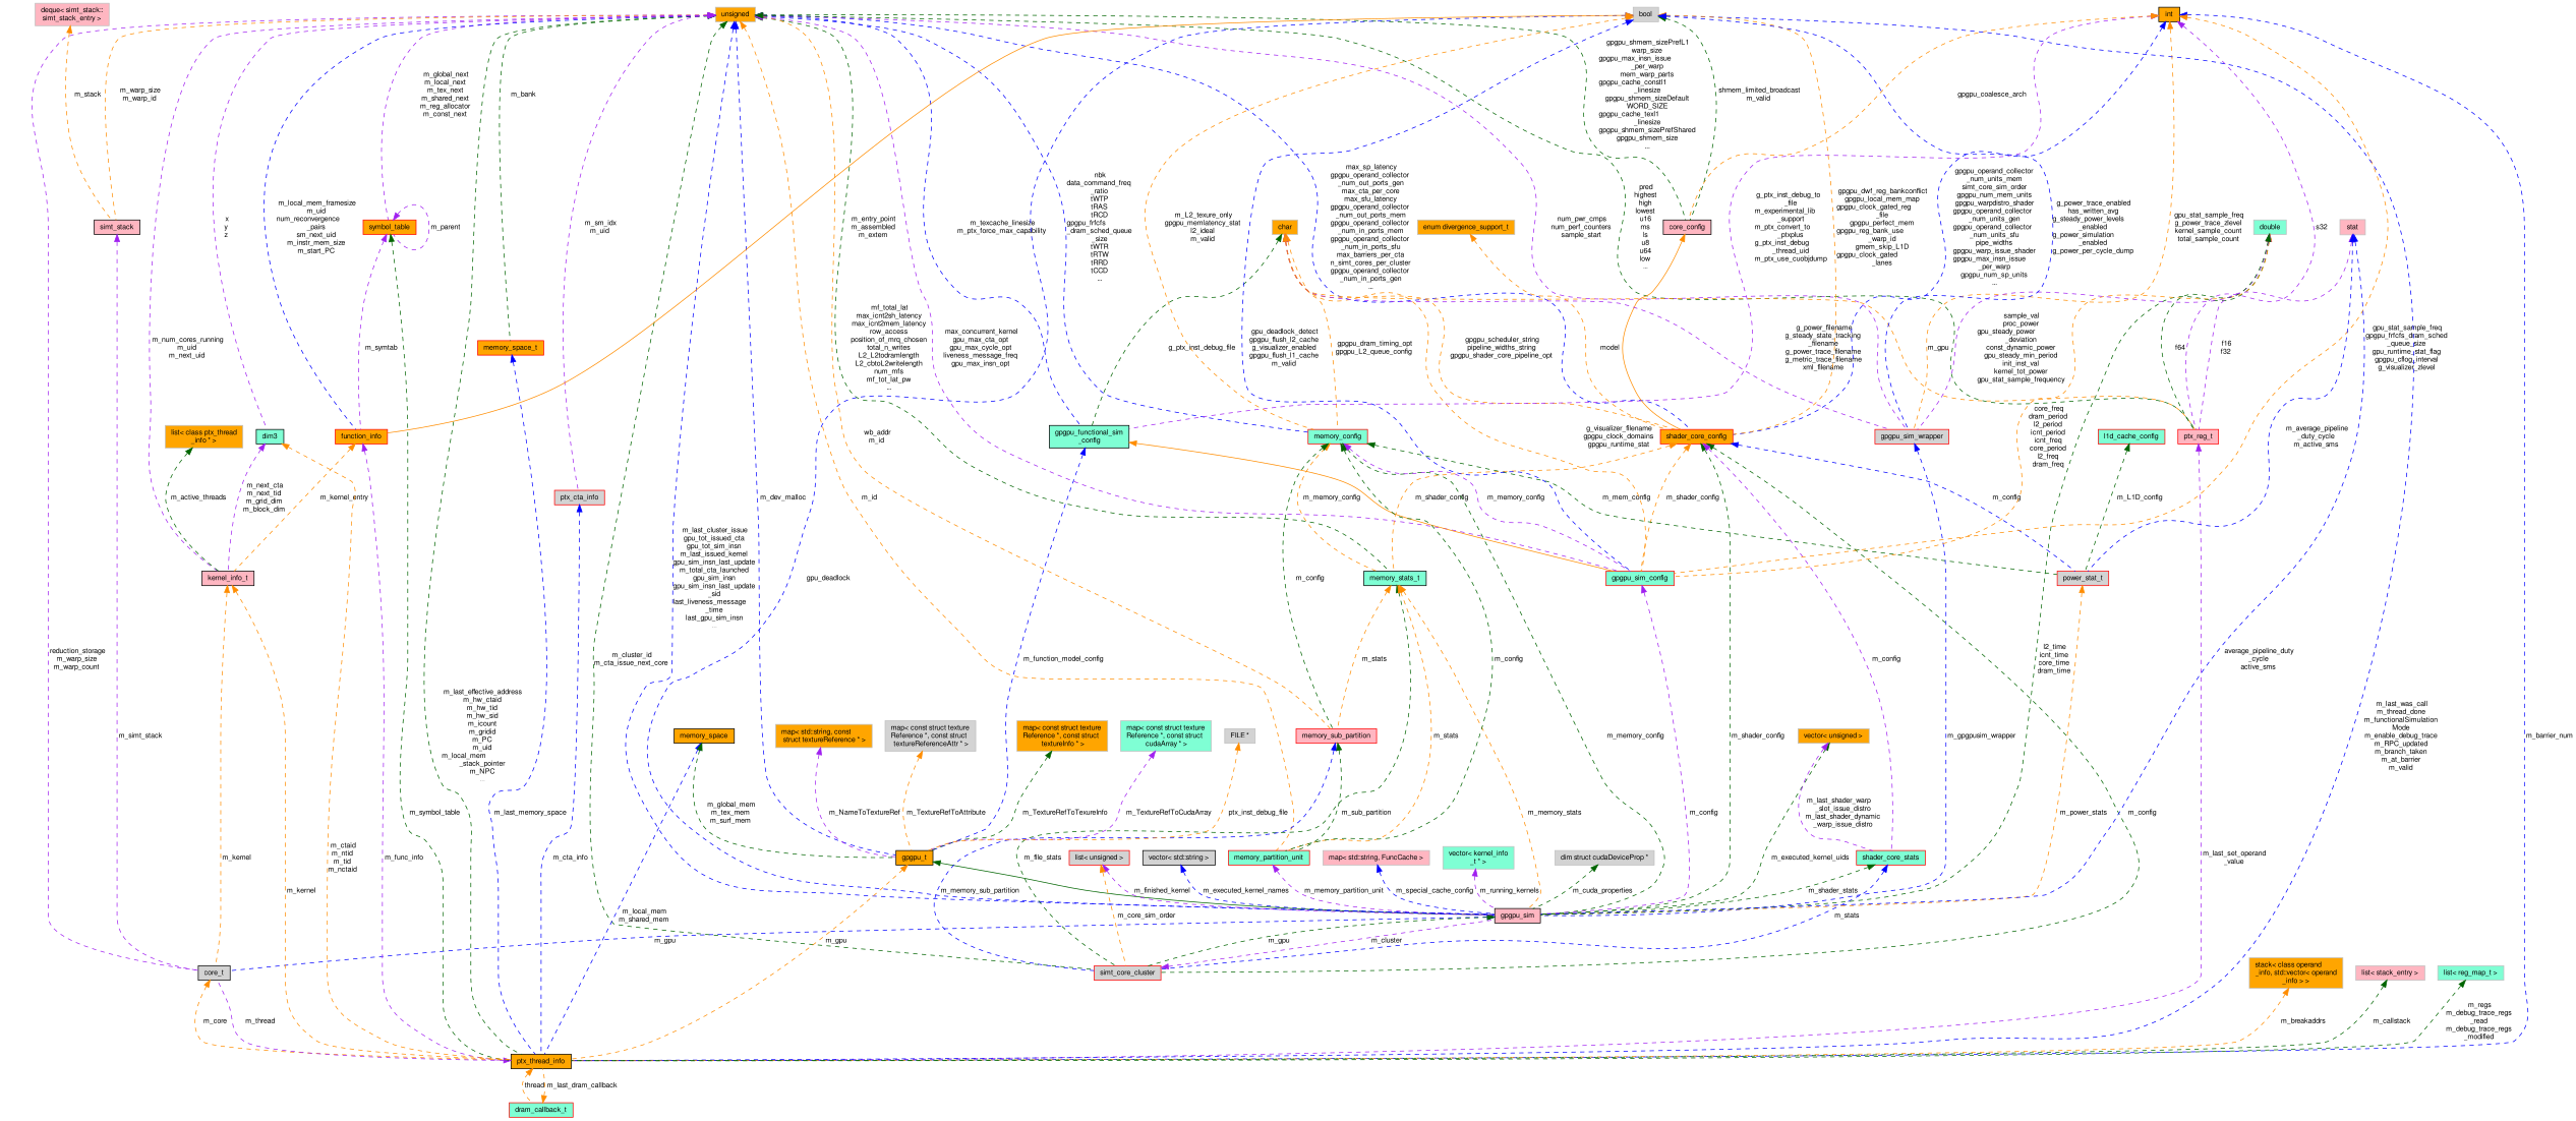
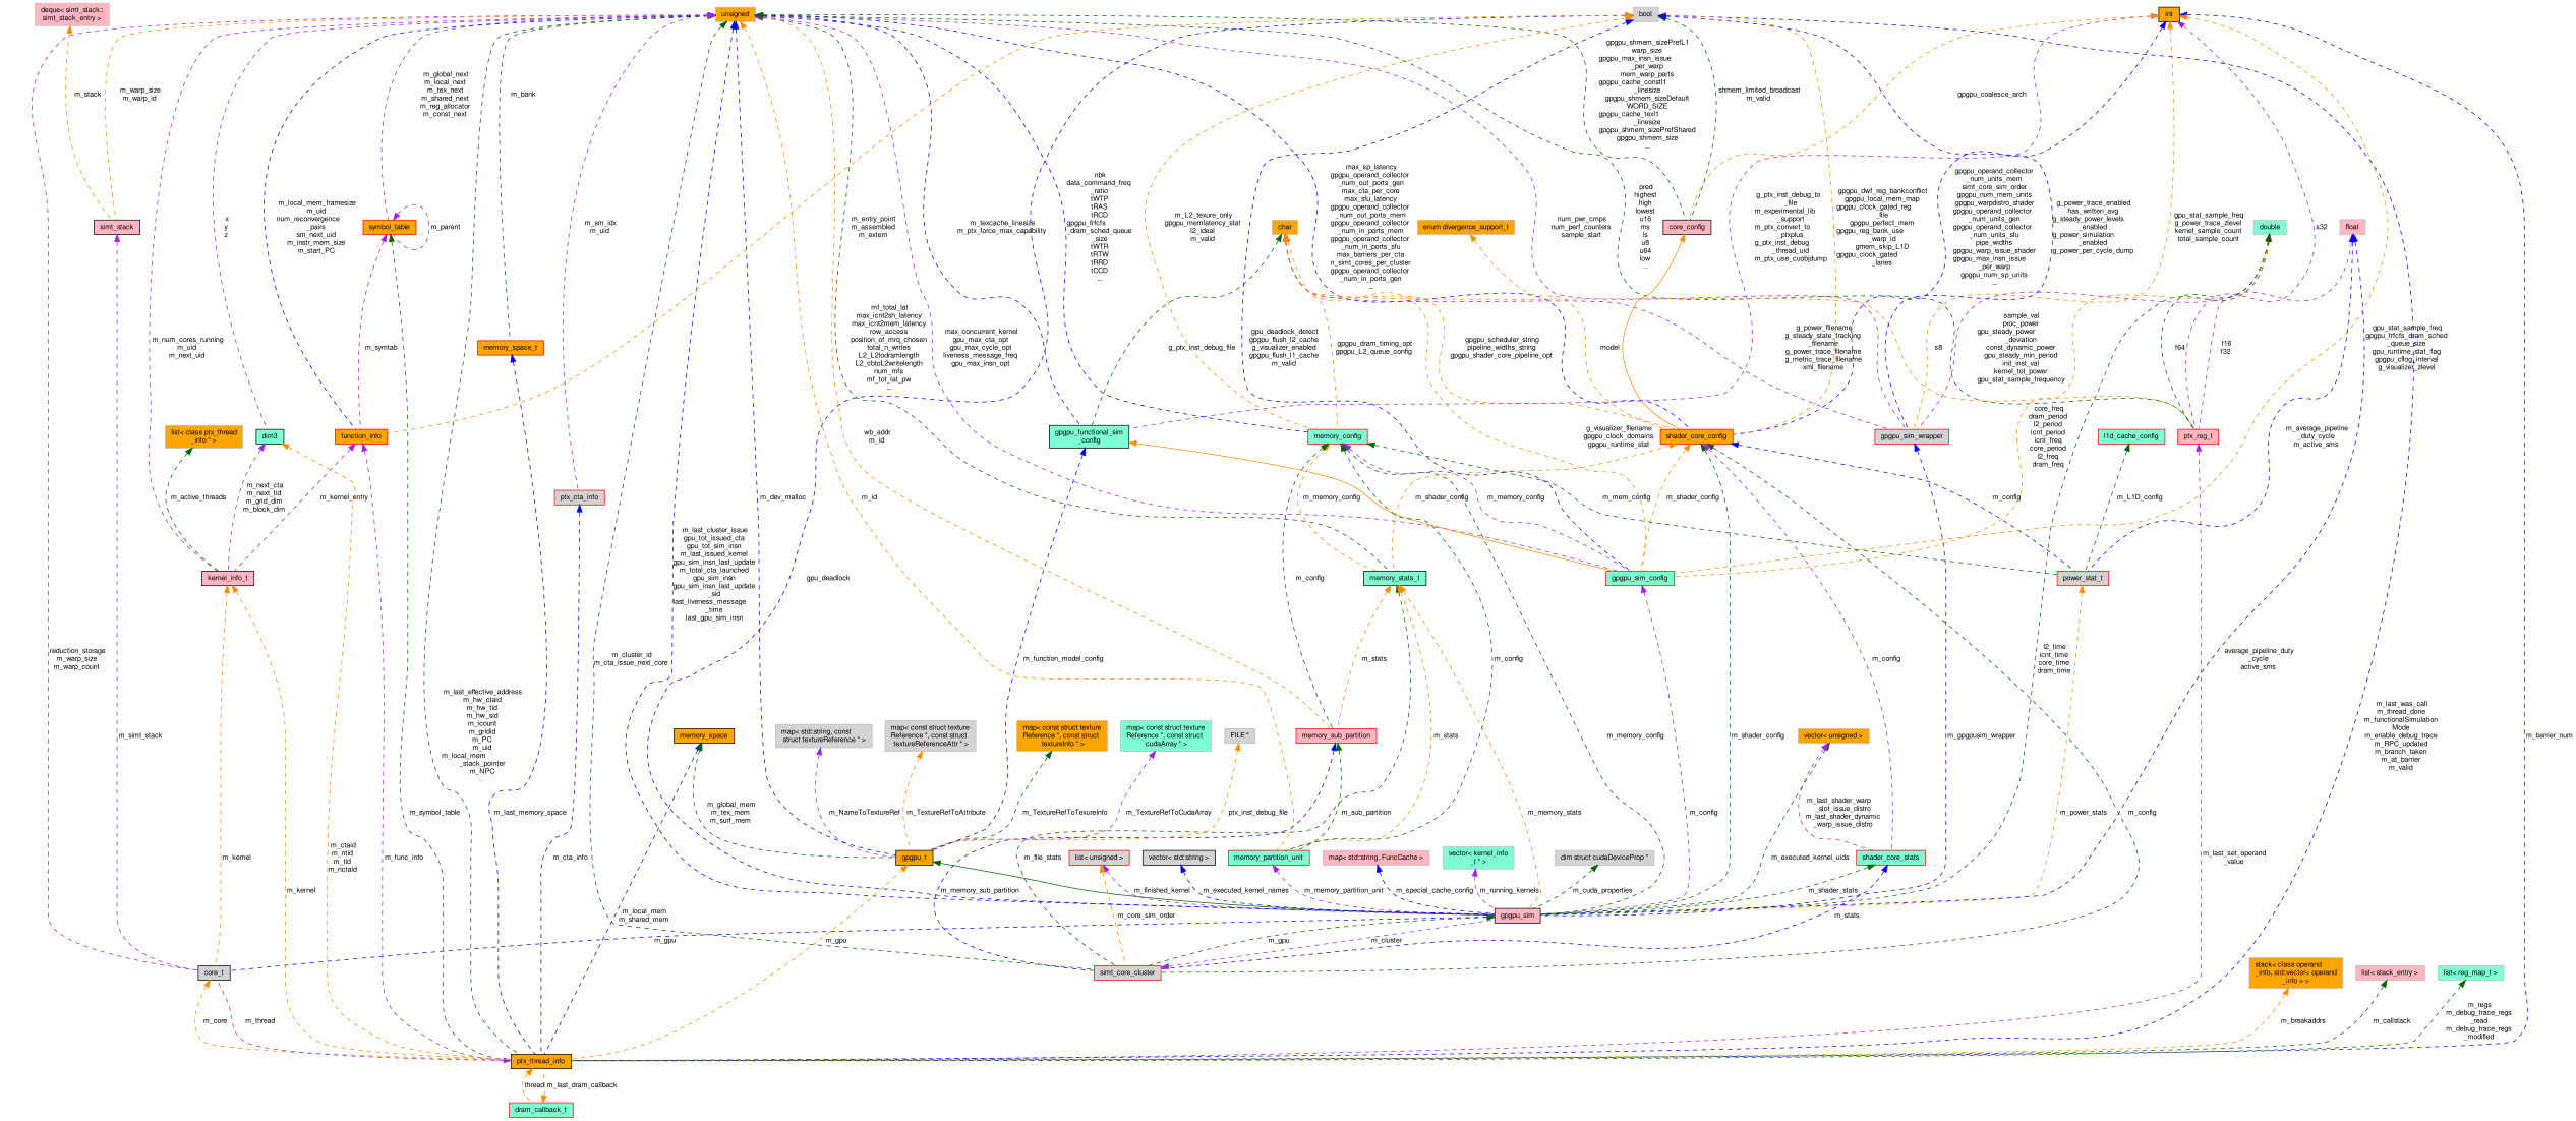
  digraph {
    rankdir=TB
    node [color=grey75 fillcolor=orange fontname=FreeSans fontsize=10 shape=record style=filled]
    edge [color=darkorange dir=back fontname=FreeSans fontsize=10 labelfontname=FreeSans labelfontsize=10 style=dashed]
    n1 [color=black fillcolor=lightgrey fontcolor=black height=0.2 label=core_t width=0.4]
    n2 [color=black height=0.2 label=ptx_thread_info width=0.4]
    n3 [color=red fillcolor=aquamarine height=0.2 label=dram_callback_t width=0.4]
    n4 [color=black fillcolor=lightpink height=0.2 label=simt_stack width=0.4]
    n5 [fillcolor=lightpink height=0.2 label="deque\< simt_stack::\lsimt_stack_entry \>" width=0.4]
    n6 [height=0.2 label=unsigned width=0.4]
    n7 [color=black fillcolor=lightpink height=0.2 label=gpgpu_sim width=0.4]
    n8 [color=black height=0.2 label=gpgpu_t width=0.4]
    n9 [color=black fillcolor=aquamarine height=0.2 label="gpgpu_functional_sim\l_config" width=0.4]
    n10 [color=red height=0.2 label=shader_core_config width=0.4]
    n11 [color=black fillcolor=lightpink height=0.2 label=core_config width=0.4]
    n12 [color=red fillcolor=lightgrey height=0.2 label=simt_core_cluster width=0.4]
    n13 [color=black fillcolor=aquamarine height=0.2 label=memory_stats_t width=0.4]
    n14 [color=red fillcolor=aquamarine height=0.2 label=memory_config width=0.4]
    n15 [color=red fillcolor=aquamarine height=0.2 label=memory_partition_unit width=0.4]
    n16 [color=red fillcolor=lightpink height=0.2 label=memory_sub_partition width=0.4]
    n17 [color=red fillcolor=aquamarine height=0.2 label=gpgpu_sim_config width=0.4]
    n18 [color=red fillcolor=lightgrey height=0.2 label=gpgpu_sim_wrapper width=0.4]
    n19 [color=red height=0.2 label=symbol_table width=0.4]
    n20 [color=red fillcolor=lightpink height=0.2 label=ptx_reg_t width=0.4]
    n21 [color=red height=0.2 label=memory_space_t width=0.4]
    n22 [color=red height=0.2 label=function_info width=0.4]
    n23 [color=black fillcolor=aquamarine height=0.2 label=dim3 width=0.4]
    n24 [color=black fillcolor=lightpink height=0.2 label=kernel_info_t width=0.4]
    n25 [color=red fillcolor=lightgrey height=0.2 label=ptx_cta_info width=0.4]
    n26 [color=red fillcolor=aquamarine height=0.2 label=shader_core_stats width=0.4]
    n27 [color=red fillcolor=lightgrey height=0.2 label=power_stat_t width=0.4]
    n28 [height=0.2 label="map\< const struct texture\lReference *, const struct\l textureInfo * \>" width=0.4]
    n29 [fillcolor=aquamarine height=0.2 label="map\< const struct texture\lReference *, const struct\l cudaArray * \>" width=0.4]
    n30 [fillcolor=lightgrey height=0.2 label="FILE *" width=0.4]
-   n31 [height=0.2 label="map\< std::string, const\l struct textureReference * \>" width=0.4]
+   n31 [fillcolor=lightgrey height=0.2 label="map\< std::string, const\l struct textureReference * \>" width=0.4]
    n32 [fillcolor=lightgrey height=0.2 label="map\< const struct texture\lReference *, const struct\l textureReferenceAttr * \>" width=0.4]
    n33 [color=black height=0.2 label=memory_space width=0.4]
    n34 [height=0.2 label=char width=0.4]
    n35 [color=black height=0.2 label=int width=0.4]
    n36 [fillcolor=aquamarine height=0.2 label=double width=0.4]
    n37 [fillcolor=lightgrey height=0.2 label=bool width=0.4]
    n38 [color=red fillcolor=aquamarine height=0.2 label=l1d_cache_config width=0.4]
    n39 [height=0.2 label="enum divergence_support_t" width=0.4]
    n40 [fillcolor=lightgrey height=0.2 label="dim struct cudaDeviceProp *" width=0.4]
    n41 [height=0.2 label="vector\< unsigned \>" width=0.4]
    n42 [color=red fillcolor=lightgrey height=0.2 label="list\< unsigned \>" width=0.4]
    n43 [color=black fillcolor=lightgrey height=0.2 label="vector\< std::string \>" width=0.4]
-   n44 [fillcolor=lightpink height=0.2 label=stat width=0.4]
+   n44 [fillcolor=lightpink height=0.2 label=float width=0.4]
    n45 [fillcolor=lightpink height=0.2 label="map\< std::string, FuncCache \>" width=0.4]
    n46 [fillcolor=aquamarine height=0.2 label="vector\< kernel_info\l_t * \>" width=0.4]
    n47 [height=0.2 label="stack\< class operand\l_info, std::vector\< operand\l_info \> \>" width=0.4]
    n48 [fillcolor=lightpink height=0.2 label="list\< stack_entry \>" width=0.4]
    n49 [fillcolor=aquamarine height=0.2 label="list\< reg_map_t \>" width=0.4]
    n50 [height=0.2 label="list\< class ptx_thread\l_info * \>" width=0.4]
    n1 -> n2 [label=" m_core"]
    n2 -> n1 [color=purple label=" m_thread"]
    n2 -> n3 [label=" thread"]
    n3 -> n2 [label=" m_last_dram_callback"]
    n4 -> n1 [color=purple label=" m_simt_stack"]
    n5 -> n4 [label=" m_stack"]
    n6 -> n1 [color=purple label=" reduction_storage\nm_warp_size\nm_warp_count"]
    n6 -> n2 [color=darkgreen label=" m_last_effective_address\nm_hw_ctaid\nm_hw_tid\nm_hw_sid\nm_icount\nm_gridid\nm_PC\nm_uid\nm_local_mem\l_stack_pointer\nm_NPC\n..."]
    n6 -> n4 [label=" m_warp_size\nm_warp_id"]
    n6 -> n7 [color=blue label=" m_last_cluster_issue\ngpu_tot_issued_cta\ngpu_tot_sim_insn\nm_last_issued_kernel\ngpu_sim_insn_last_update\nm_total_cta_launched\ngpu_sim_insn\ngpu_sim_insn_last_update\l_sid\nlast_liveness_message\l_time\nlast_gpu_sim_insn\n..."]
    n6 -> n8 [color=blue label=" m_dev_malloc"]
    n6 -> n9 [color=blue label=" m_texcache_linesize\nm_ptx_force_max_capability"]
    n6 -> n10 [color=blue label=" max_sp_latency\ngpgpu_operand_collector\l_num_out_ports_gen\nmax_cta_per_core\nmax_sfu_latency\ngpgpu_operand_collector\l_num_out_ports_mem\ngpgpu_operand_collector\l_num_in_ports_mem\ngpgpu_operand_collector\l_num_in_ports_sfu\nmax_barriers_per_cta\nn_simt_cores_per_cluster\ngpgpu_operand_collector\l_num_in_ports_gen\n..."]
    n6 -> n11 [color=darkgreen label=" gpgpu_shmem_sizePrefL1\nwarp_size\ngpgpu_max_insn_issue\l_per_warp\nmem_warp_parts\ngpgpu_cache_constl1\l_linesize\ngpgpu_shmem_sizeDefault\nWORD_SIZE\ngpgpu_cache_texl1\l_linesize\ngpgpu_shmem_sizePrefShared\ngpgpu_shmem_size\n..."]
    n6 -> n12 [color=darkgreen label=" m_cluster_id\nm_cta_issue_next_core"]
    n6 -> n13 [color=darkgreen label=" mf_total_lat\nmax_icnt2sh_latency\nmax_icnt2mem_latency\nrow_access\nposition_of_mrq_chosen\ntotal_n_writes\nL2_L2todramlength\nL2_cbtoL2writelength\nnum_mfs\nmf_tot_lat_pw\n..."]
    n6 -> n14 [color=blue label=" nbk\ndata_command_freq\l_ratio\ntWTP\ntRAS\ntRCD\ngpgpu_frfcfs\l_dram_sched_queue\l_size\ntWTR\ntRTW\ntRRD\ntCCD\n..."]
    n6 -> n15 [label=" m_id"]
    n6 -> n16 [label=" wb_addr\nm_id"]
    n6 -> n17 [color=purple label=" max_concurrent_kernel\ngpu_max_cta_opt\ngpu_max_cycle_opt\nliveness_message_freq\ngpu_max_insn_opt"]
    n6 -> n18 [color=purple label=" num_pwr_cmps\nnum_perf_counters\nsample_start"]
    n6 -> n19 [color=purple label=" m_global_next\nm_local_next\nm_tex_next\nm_shared_next\nm_reg_allocator\nm_const_next"]
    n6 -> n20 [color=darkgreen label=" pred\nhighest\nhigh\nlowest\nu16\nms\nls\nu8\nu64\nlow\n..."]
    n6 -> n21 [color=darkgreen label=" m_bank"]
    n6 -> n22 [color=blue label=" m_local_mem_framesize\nm_uid\nnum_reconvergence\l_pairs\nsm_next_uid\nm_instr_mem_size\nm_start_PC"]
    n6 -> n23 [color=purple label=" x\ny\nz"]
    n6 -> n24 [color=purple label=" m_num_cores_running\nm_uid\nm_next_uid"]
    n6 -> n25 [color=purple label=" m_sm_idx\nm_uid"]
    n7 -> n1 [color=blue label=" m_gpu"]
    n7 -> n12 [color=darkgreen label=" m_gpu"]
    n8 -> n2 [label=" m_gpu"]
    n8 -> n7 [color=darkgreen style=solid]
    n9 -> n8 [color=blue label=" m_function_model_config"]
    n9 -> n17 [style=solid]
    n10 -> n7 [color=darkgreen label=" m_shader_config"]
    n10 -> n12 [color=darkgreen label=" m_config"]
    n10 -> n13 [label=" m_shader_config"]
    n10 -> n17 [label=" m_shader_config"]
    n10 -> n26 [color=purple label=" m_config"]
    n10 -> n27 [color=blue label=" m_config"]
    n11 -> n10 [style=solid]
    n12 -> n7 [color=purple label=" m_cluster"]
    n13 -> n7 [label=" m_memory_stats"]
    n13 -> n12 [color=darkgreen label=" m_file_stats"]
    n13 -> n15 [label=" m_stats"]
    n13 -> n16 [label=" m_stats"]
    n14 -> n7 [color=darkgreen label=" m_memory_config"]
    n14 -> n13 [label=" m_memory_config"]
    n14 -> n15 [color=darkgreen label=" m_config"]
    n14 -> n16 [color=darkgreen label=" m_config"]
    n14 -> n17 [color=purple label=" m_memory_config"]
    n14 -> n27 [color=darkgreen label=" m_mem_config"]
    n15 -> n7 [color=purple label=" m_memory_partition_unit"]
    n16 -> n12 [color=blue label=" m_memory_sub_partition"]
    n16 -> n15 [color=darkgreen label=" m_sub_partition"]
    n17 -> n7 [color=purple label=" m_config"]
    n18 -> n7 [color=blue label=" m_gpgpusim_wrapper"]
    n19 -> n2 [color=darkgreen label=" m_symbol_table"]
    n19 -> n19 [color=purple label=" m_parent"]
    n19 -> n22 [color=purple label=" m_symtab"]
    n20 -> n2 [color=purple label=" m_last_set_operand\l_value"]
    n21 -> n2 [color=blue label=" m_last_memory_space"]
    n22 -> n2 [color=purple label=" m_func_info"]
-   n22 -> n24 [label=" m_kernel_entry"]
+   n22 -> n24 [color=purple label=" m_kernel_entry"]
    n23 -> n2 [label=" m_ctaid\nm_ntid\nm_tid\nm_nctaid"]
    n23 -> n24 [color=purple label=" m_next_cta\nm_next_tid\nm_grid_dim\nm_block_dim"]
    n24 -> n1 [label=" m_kernel"]
    n24 -> n2 [label=" m_kernel"]
    n25 -> n2 [color=blue label=" m_cta_info"]
    n26 -> n7 [color=darkgreen label=" m_shader_stats"]
    n26 -> n12 [color=blue label=" m_stats"]
    n27 -> n7 [label=" m_power_stats"]
    n28 -> n8 [color=darkgreen label=" m_TextureRefToTexureInfo"]
    n29 -> n8 [color=purple label=" m_TextureRefToCudaArray"]
    n30 -> n8 [label=" ptx_inst_debug_file"]
    n31 -> n8 [color=purple label=" m_NameToTextureRef"]
    n32 -> n8 [label=" m_TextureRefToAttribute"]
    n33 -> n2 [color=blue label=" m_local_mem\nm_shared_mem"]
    n33 -> n8 [color=darkgreen label=" m_global_mem\nm_tex_mem\nm_surf_mem"]
    n34 -> n9 [color=darkgreen label=" g_ptx_inst_debug_file"]
    n34 -> n10 [label=" gpgpu_scheduler_string\npipeline_widths_string\ngpgpu_shader_core_pipeline_opt"]
    n34 -> n14 [label=" gpgpu_dram_timing_opt\ngpgpu_L2_queue_config"]
    n34 -> n17 [label=" g_visualizer_filename\ngpgpu_clock_domains\ngpgpu_runtime_stat"]
    n34 -> n18 [color=purple label=" g_power_filename\ng_steady_state_tracking\l_filename\ng_power_trace_filename\ng_metric_trace_filename\nxml_filename"]
-   n34 -> n20 [label=" m_gpu"]
+   n34 -> n20 [label=" s8"]
    n35 -> n2 [color=blue label=" m_barrier_num"]
    n35 -> n9 [color=purple label=" g_ptx_inst_debug_to\l_file\nm_experimental_lib\l_support\nm_ptx_convert_to\l_ptxplus\ng_ptx_inst_debug\l_thread_uid\nm_ptx_use_cuobjdump"]
    n35 -> n10 [color=blue label=" gpgpu_operand_collector\l_num_units_mem\nsimt_core_sim_order\ngpgpu_num_mem_units\ngpgpu_warpdistro_shader\ngpgpu_operand_collector\l_num_units_gen\ngpgpu_operand_collector\l_num_units_sfu\npipe_widths\ngpgpu_warp_issue_shader\ngpgpu_max_insn_issue\l_per_warp\ngpgpu_num_sp_units\n..."]
    n35 -> n11 [label=" gpgpu_coalesce_arch"]
    n35 -> n17 [label=" gpu_stat_sample_freq\ngpgpu_frfcfs_dram_sched\l_queue_size\ngpu_runtime_stat_flag\ngpgpu_cflog_interval\ng_visualizer_zlevel"]
    n35 -> n18 [label=" gpu_stat_sample_freq\ng_power_trace_zlevel\nkernel_sample_count\ntotal_sample_count"]
    n35 -> n20 [color=purple label=" s32"]
    n36 -> n7 [color=darkgreen label=" l2_time\nicnt_time\ncore_time\ndram_time"]
    n36 -> n17 [label=" core_freq\ndram_period\nl2_period\nicnt_period\nicnt_freq\ncore_period\nl2_freq\ndram_freq"]
    n36 -> n18 [color=purple label=" sample_val\nproc_power\ngpu_steady_power\l_deviation\nconst_dynamic_power\ngpu_steady_min_period\ninit_inst_val\nkernel_tot_power\ngpu_stat_sample_frequency"]
    n36 -> n20 [color=darkgreen label=" f64"]
    n37 -> n2 [color=blue label=" m_last_was_call\nm_thread_done\nm_functionalSimulation\lMode\nm_enable_debug_trace\nm_RPC_updated\nm_branch_taken\nm_at_barrier\nm_valid"]
    n37 -> n7 [color=blue label=" gpu_deadlock"]
    n37 -> n10 [label=" gpgpu_dwf_reg_bankconflict\ngpgpu_local_mem_map\ngpgpu_clock_gated_reg\l_file\ngpgpu_perfect_mem\ngpgpu_reg_bank_use\l_warp_id\ngmem_skip_L1D\ngpgpu_clock_gated\l_lanes"]
    n37 -> n11 [color=darkgreen label=" shmem_limited_broadcast\nm_valid"]
    n37 -> n14 [label=" m_L2_texure_only\ngpgpu_memlatency_stat\nl2_ideal\nm_valid"]
    n37 -> n17 [color=blue label=" gpu_deadlock_detect\ngpgpu_flush_l2_cache\ng_visualizer_enabled\ngpgpu_flush_l1_cache\nm_valid"]
    n37 -> n18 [color=blue label=" g_power_trace_enabled\nhas_written_avg\ng_steady_power_levels\l_enabled\ng_power_simulation\l_enabled\ng_power_per_cycle_dump"]
-   n37 -> n22 [label=" m_entry_point\nm_assembled\nm_extern" style=solid]
+   n37 -> n22 [label=" m_entry_point\nm_assembled\nm_extern"]
    n38 -> n27 [color=darkgreen label=" m_L1D_config"]
    n39 -> n10 [label=" model"]
    n40 -> n7 [color=darkgreen label=" m_cuda_properties"]
    n41 -> n7 [color=darkgreen label=" m_executed_kernel_uids"]
    n41 -> n26 [color=purple label=" m_last_shader_warp\l_slot_issue_distro\nm_last_shader_dynamic\l_warp_issue_distro"]
    n42 -> n7 [color=purple label=" m_finished_kernel"]
    n42 -> n12 [label=" m_core_sim_order"]
    n43 -> n7 [color=blue label=" m_executed_kernel_names"]
    n44 -> n7 [color=blue label=" average_pipeline_duty\l_cycle\nactive_sms"]
    n44 -> n20 [color=purple label=" f16\nf32"]
    n44 -> n27 [color=blue label=" m_average_pipeline\l_duty_cycle\nm_active_sms"]
    n45 -> n7 [color=blue label=" m_special_cache_config"]
    n46 -> n7 [color=purple label=" m_running_kernels"]
    n47 -> n2 [label=" m_breakaddrs"]
    n48 -> n2 [color=darkgreen label=" m_callstack"]
    n49 -> n2 [color=darkgreen label=" m_regs\nm_debug_trace_regs\l_read\nm_debug_trace_regs\l_modified"]
    n50 -> n24 [color=darkgreen label=" m_active_threads"]
  }
